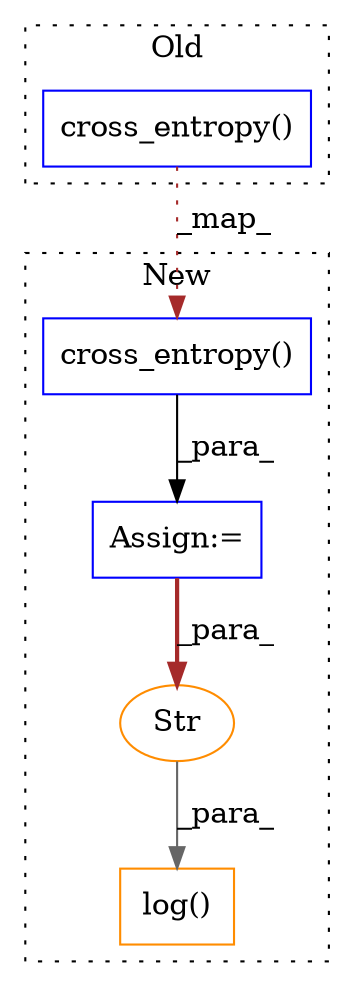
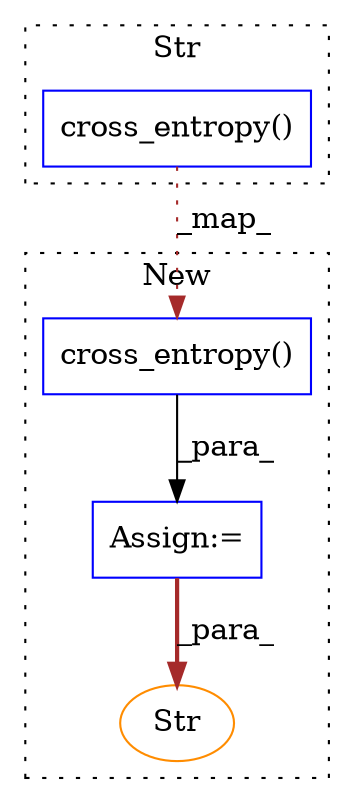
  digraph {
    node [a=75 color=blue l="16,1" shape=box]
    edge [color=brown style=solid]
    n1 [label="cross_entropy()" s="1340,1364"]
    n2 [a=68 l=3 label="Assign:=" s=1337]
-   n3 [color=darkorange l="9,1" label="log()" s="1374,1399"]
    n4 [a=66 color=darkorange l=10 label=Str s=1383 shape=ellipse]
    n5 [label="cross_entropy()" s="1531,1555"]
    subgraph cluster_1 {
      label=New
      style=dotted
      n1
      n2
-     n3
      n4
    }
    subgraph cluster_2 {
-     label=Old
+     label=Str
      style=dotted
      n5
    }
    n1 -> n2 [color=black label=_para_]
    n2 -> n4 [label=_para_ style=bold]
-   n4 -> n3 [color=gray40 label=_para_]
    n5 -> n1 [label=_map_ style=dotted]
  }
